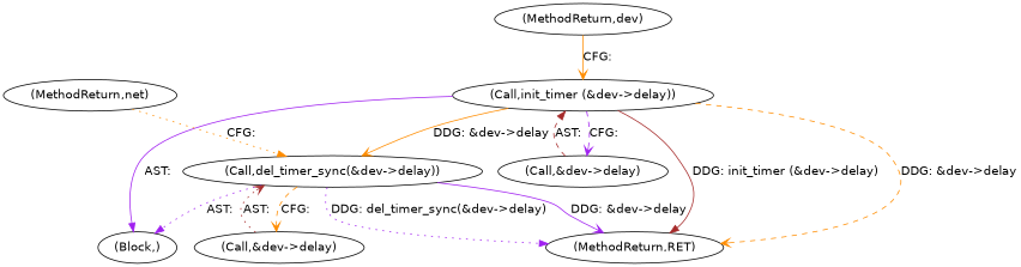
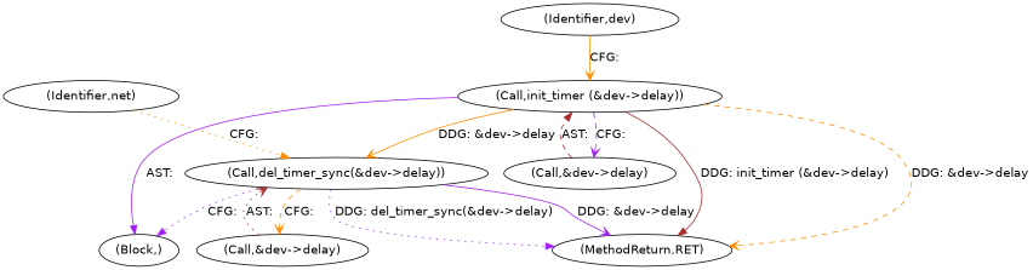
  digraph {
    fontname="DejaVu Sans"
    node [fontname="DejaVu Sans"]
    edge [arrowhead=vee color=darkorange fontname="DejaVu Sans" style=solid]
    n1 [label="(Call,del_timer_sync(&dev->delay))"]
    n2 [label="(Call,&dev->delay)"]
    n3 [label="(Block,)"]
    n4 [label="(MethodReturn,RET)"]
    n5 [label="(Call,init_timer (&dev->delay))"]
    n6 [label="(Call,&dev->delay)"]
-   n7 [label="(MethodReturn,dev)"]
-   n8 [label="(MethodReturn,net)"]
+   n7 [label="(Identifier,dev)"]
+   n8 [label="(Identifier,net)"]
    n1 -> n2 [label="CFG: " style=dashed]
-   n1 -> n3 [arrowhead=normal color=purple label="AST: " style=dotted]
+   n1 -> n3 [arrowhead=normal color=purple label="CFG: " style=dotted]
    n1 -> n4 [color=purple label="DDG: &dev->delay"]
    n1 -> n4 [arrowhead=normal color=purple label="DDG: del_timer_sync(&dev->delay)" style=dotted]
    n2 -> n1 [color=brown label="AST: " style=dotted]
    n5 -> n1 [label="DDG: &dev->delay"]
    n5 -> n3 [arrowhead=normal color=purple label="AST: "]
    n5 -> n4 [label="DDG: &dev->delay" style=dashed]
    n5 -> n4 [arrowhead=normal color=brown label="DDG: init_timer (&dev->delay)"]
    n5 -> n6 [color=purple label="CFG: " style=dashed]
    n6 -> n5 [arrowhead=normal color=brown label="AST: " style=dashed]
    n7 -> n5 [label="CFG: "]
    n8 -> n1 [arrowhead=normal label="CFG: " style=dotted]
  }
